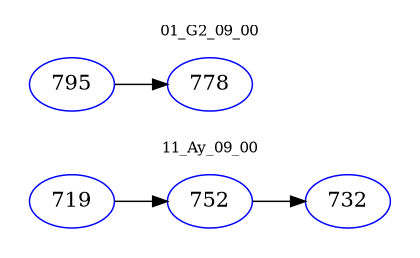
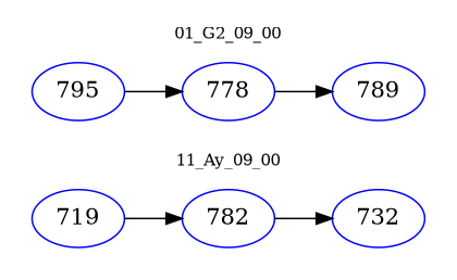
  digraph {
    rankdir=LR
    node [color=blue]
    edge [color=black]
    n1 [label=719]
-   n2 [label=752]
+   n2 [label=782]
    n3 [label=732]
    n4 [label=795]
    n5 [label=778]
+   n6 [label=789]
    subgraph cluster_1 {
      color=white
      fontsize=10
      label="11_Ay_09_00"
      n1
      n2
      n3
    }
    subgraph cluster_2 {
      color=white
      fontsize=10
      label="01_G2_09_00"
      n4
      n5
+     n6
    }
    n1 -> n2
    n2 -> n3
    n4 -> n5
+   n5 -> n6
  }
